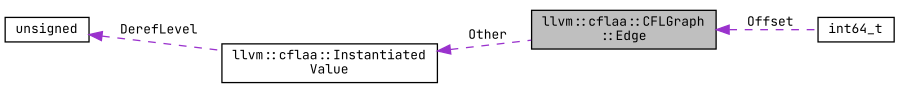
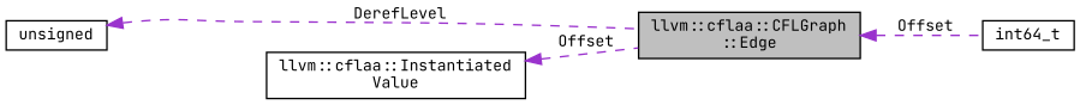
  digraph {
    fontname="JetBrains Mono"
    rankdir=LR
    node [color=black fontname="JetBrains Mono" fontsize=10 shape=box]
    edge [color=darkorchid3 dir=back fontname="JetBrains Mono" fontsize=10 labelfontname=Helvetica labelfontsize=10 style=dashed]
    n1 [fillcolor=grey75 fontcolor=black height=0.2 label="llvm::cflaa::CFLGraph\l::Edge" style=filled width=0.4]
    n2 [height=0.2 label=int64_t width=0.4]
    n3 [height=0.2 label="llvm::cflaa::Instantiated\lValue" width=0.4]
    n4 [height=0.2 label=unsigned width=0.4]
    n1 -> n2 [label=" Offset"]
-   n3 -> n1 [label=" Other"]
-   n4 -> n3 [label=" DerefLevel"]
+   n3 -> n1 [label=" Offset"]
+   n4 -> n1 [label=" DerefLevel"]
  }
